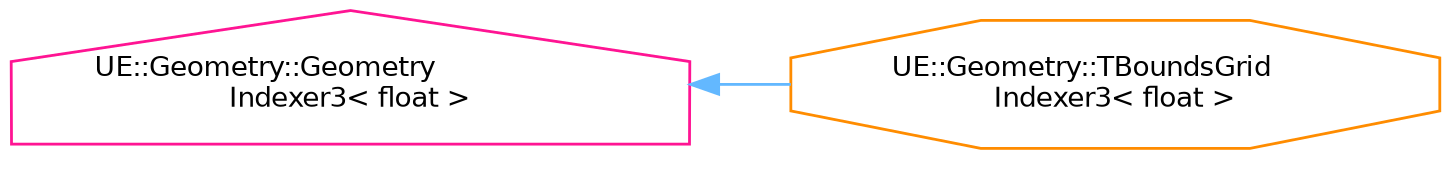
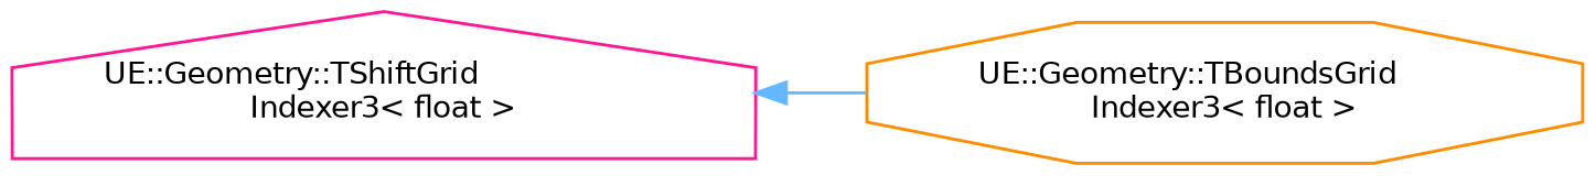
  digraph {
    rankdir=LR
    node [fillcolor=white fontname=Helvetica fontsize=10 style=filled]
-   n1 [color=deeppink height=0.2 label="UE::Geometry::Geometry\lIndexer3\< float \>" shape=house width=0.4]
+   n1 [color=deeppink height=0.2 label="UE::Geometry::TShiftGrid\lIndexer3\< float \>" shape=house width=0.4]
    n2 [color=darkorange height=0.2 label="UE::Geometry::TBoundsGrid\lIndexer3\< float \>" shape=octagon width=0.4]
    n1 -> n2 [color=steelblue1 dir=back fontname=Helvetica fontsize=10 labelfontname=Helvetica labelfontsize=10 style=solid]
  }
